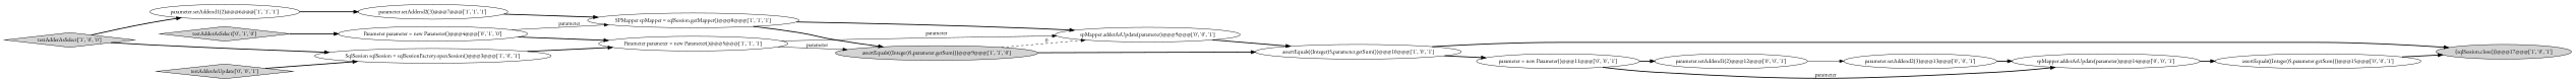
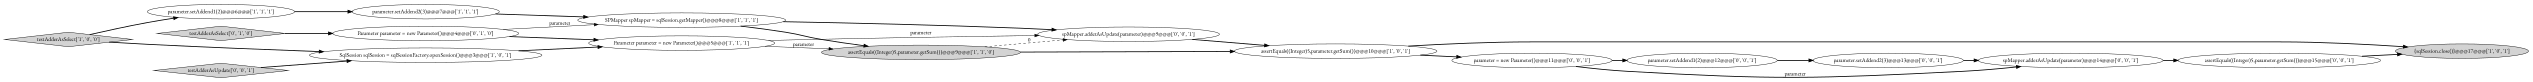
  digraph {
    fontname="EB Garamond"
    rankdir=LR
    node [fillcolor=white fontname="EB Garamond" shape=ellipse style=filled]
    edge [fontname="EB Garamond" style=bold]
    n1 [fillcolor=lightgray label="testAdderAsSelect['1', '0', '0']" shape=diamond]
    n2 [label="SqlSession sqlSession = sqlSessionFactory.openSession()@@@3@@@['1', '0', '1']"]
    n3 [label="parameter.setAddend1(2)@@@6@@@['1', '1', '1']"]
    n4 [label="Parameter parameter = new Parameter()@@@5@@@['1', '1', '1']"]
    n5 [label="SPMapper spMapper = sqlSession.getMapper()@@@8@@@['1', '1', '1']"]
    n6 [fillcolor=lightgray label="assertEquals((Integer)5,parameter.getSum())@@@9@@@['1', '1', '0']"]
    n7 [label="spMapper.adderAsUpdate(parameter)@@@9@@@['0', '0', '1']"]
    n8 [label="assertEquals((Integer)5,parameter.getSum())@@@10@@@['1', '0', '1']"]
    n9 [label="spMapper.adderAsUpdate(parameter)@@@14@@@['0', '0', '1']"]
    n10 [label="assertEquals((Integer)5,parameter.getSum())@@@15@@@['0', '0', '1']"]
    n11 [fillcolor=lightgray label="{sqlSession.close()}@@@17@@@['1', '0', '1']"]
    n12 [fillcolor=lightgray label="testAdderAsSelect['0', '1', '0']" shape=diamond]
    n13 [label="Parameter parameter = new Parameter()@@@4@@@['0', '1', '0']"]
    n14 [label="parameter.setAddend2(3)@@@13@@@['0', '0', '1']"]
    n15 [label="parameter.setAddend2(3)@@@7@@@['1', '1', '1']"]
    n16 [label="parameter = new Parameter()@@@11@@@['0', '0', '1']"]
    n17 [label="parameter.setAddend1(2)@@@12@@@['0', '0', '1']"]
    n18 [fillcolor=lightgray label="testAdderAsUpdate['0', '0', '1']" shape=diamond]
    n1 -> n2
    n1 -> n3
    n2 -> n4
    n3 -> n15
    n4 -> n6 [label=parameter style=solid]
    n4 -> n7 [label=parameter style=solid]
    n5 -> n6
    n5 -> n7
    n6 -> n7 [label=0 style=dashed]
    n6 -> n8
    n7 -> n8
    n8 -> n11
    n8 -> n16
    n9 -> n10
    n10 -> n11
    n12 -> n13
    n13 -> n4
    n13 -> n5 [label=parameter style=solid]
    n14 -> n9
    n15 -> n5
    n16 -> n9 [label=parameter]
    n16 -> n17
-   n17 -> n14 [style=solid]
+   n17 -> n14
    n18 -> n2
  }
